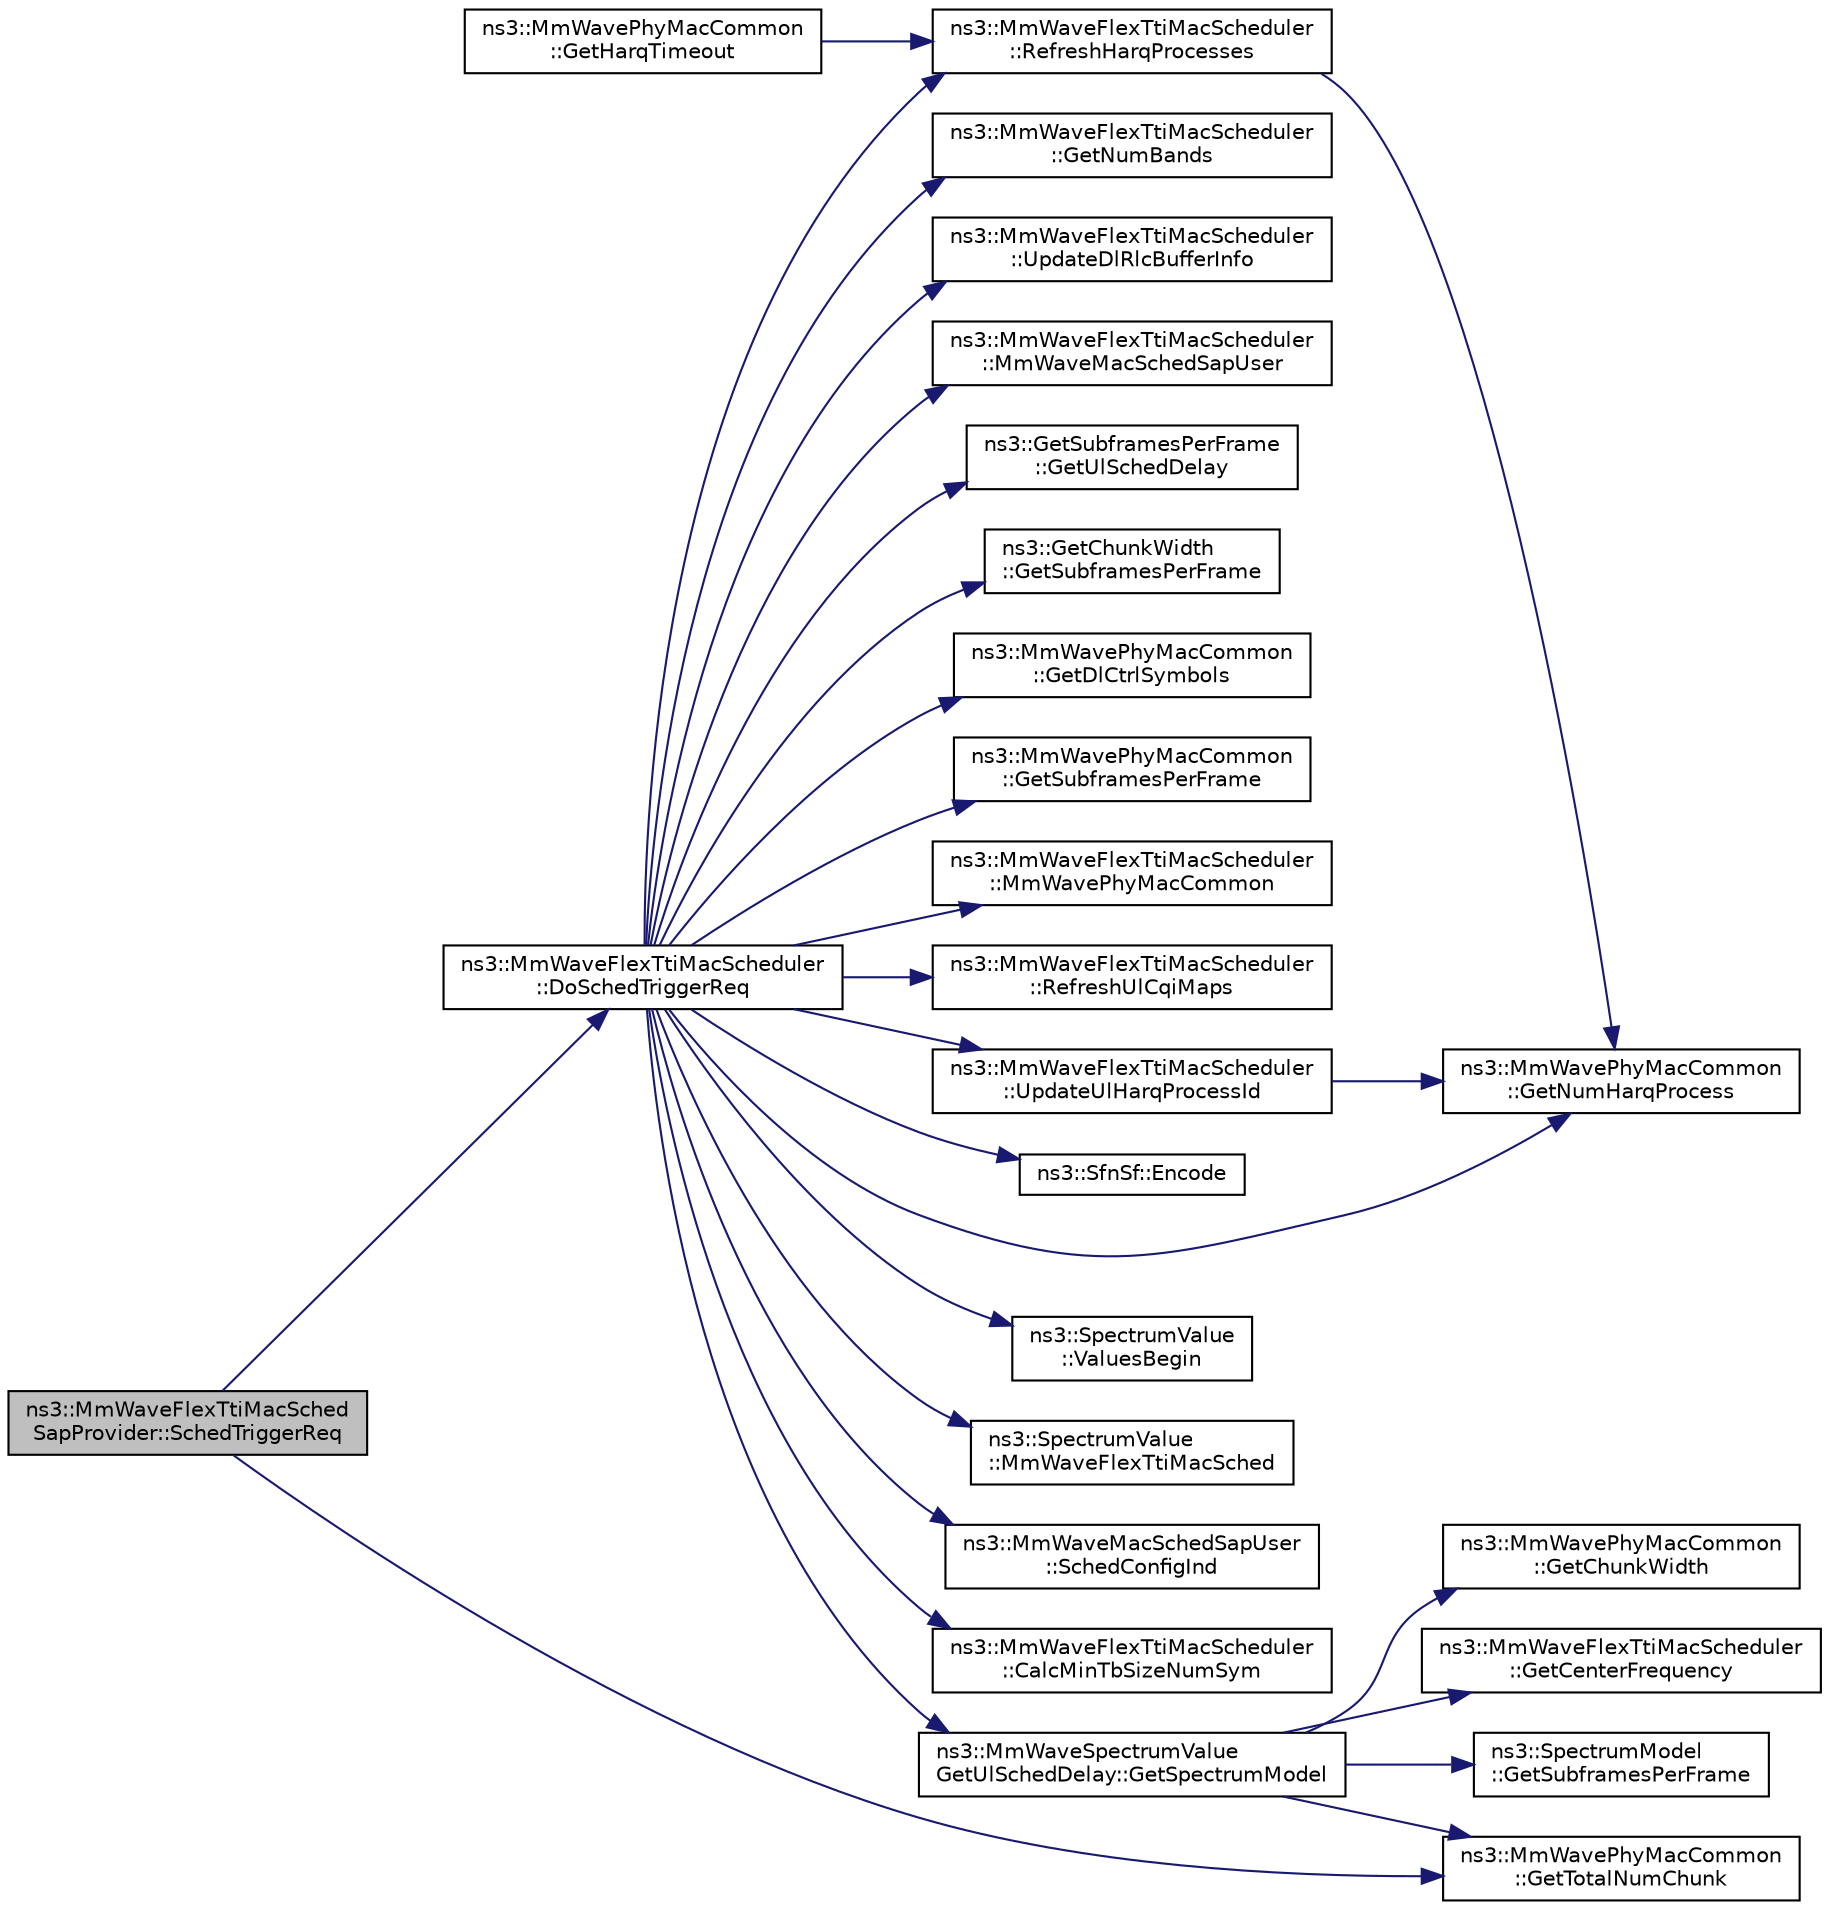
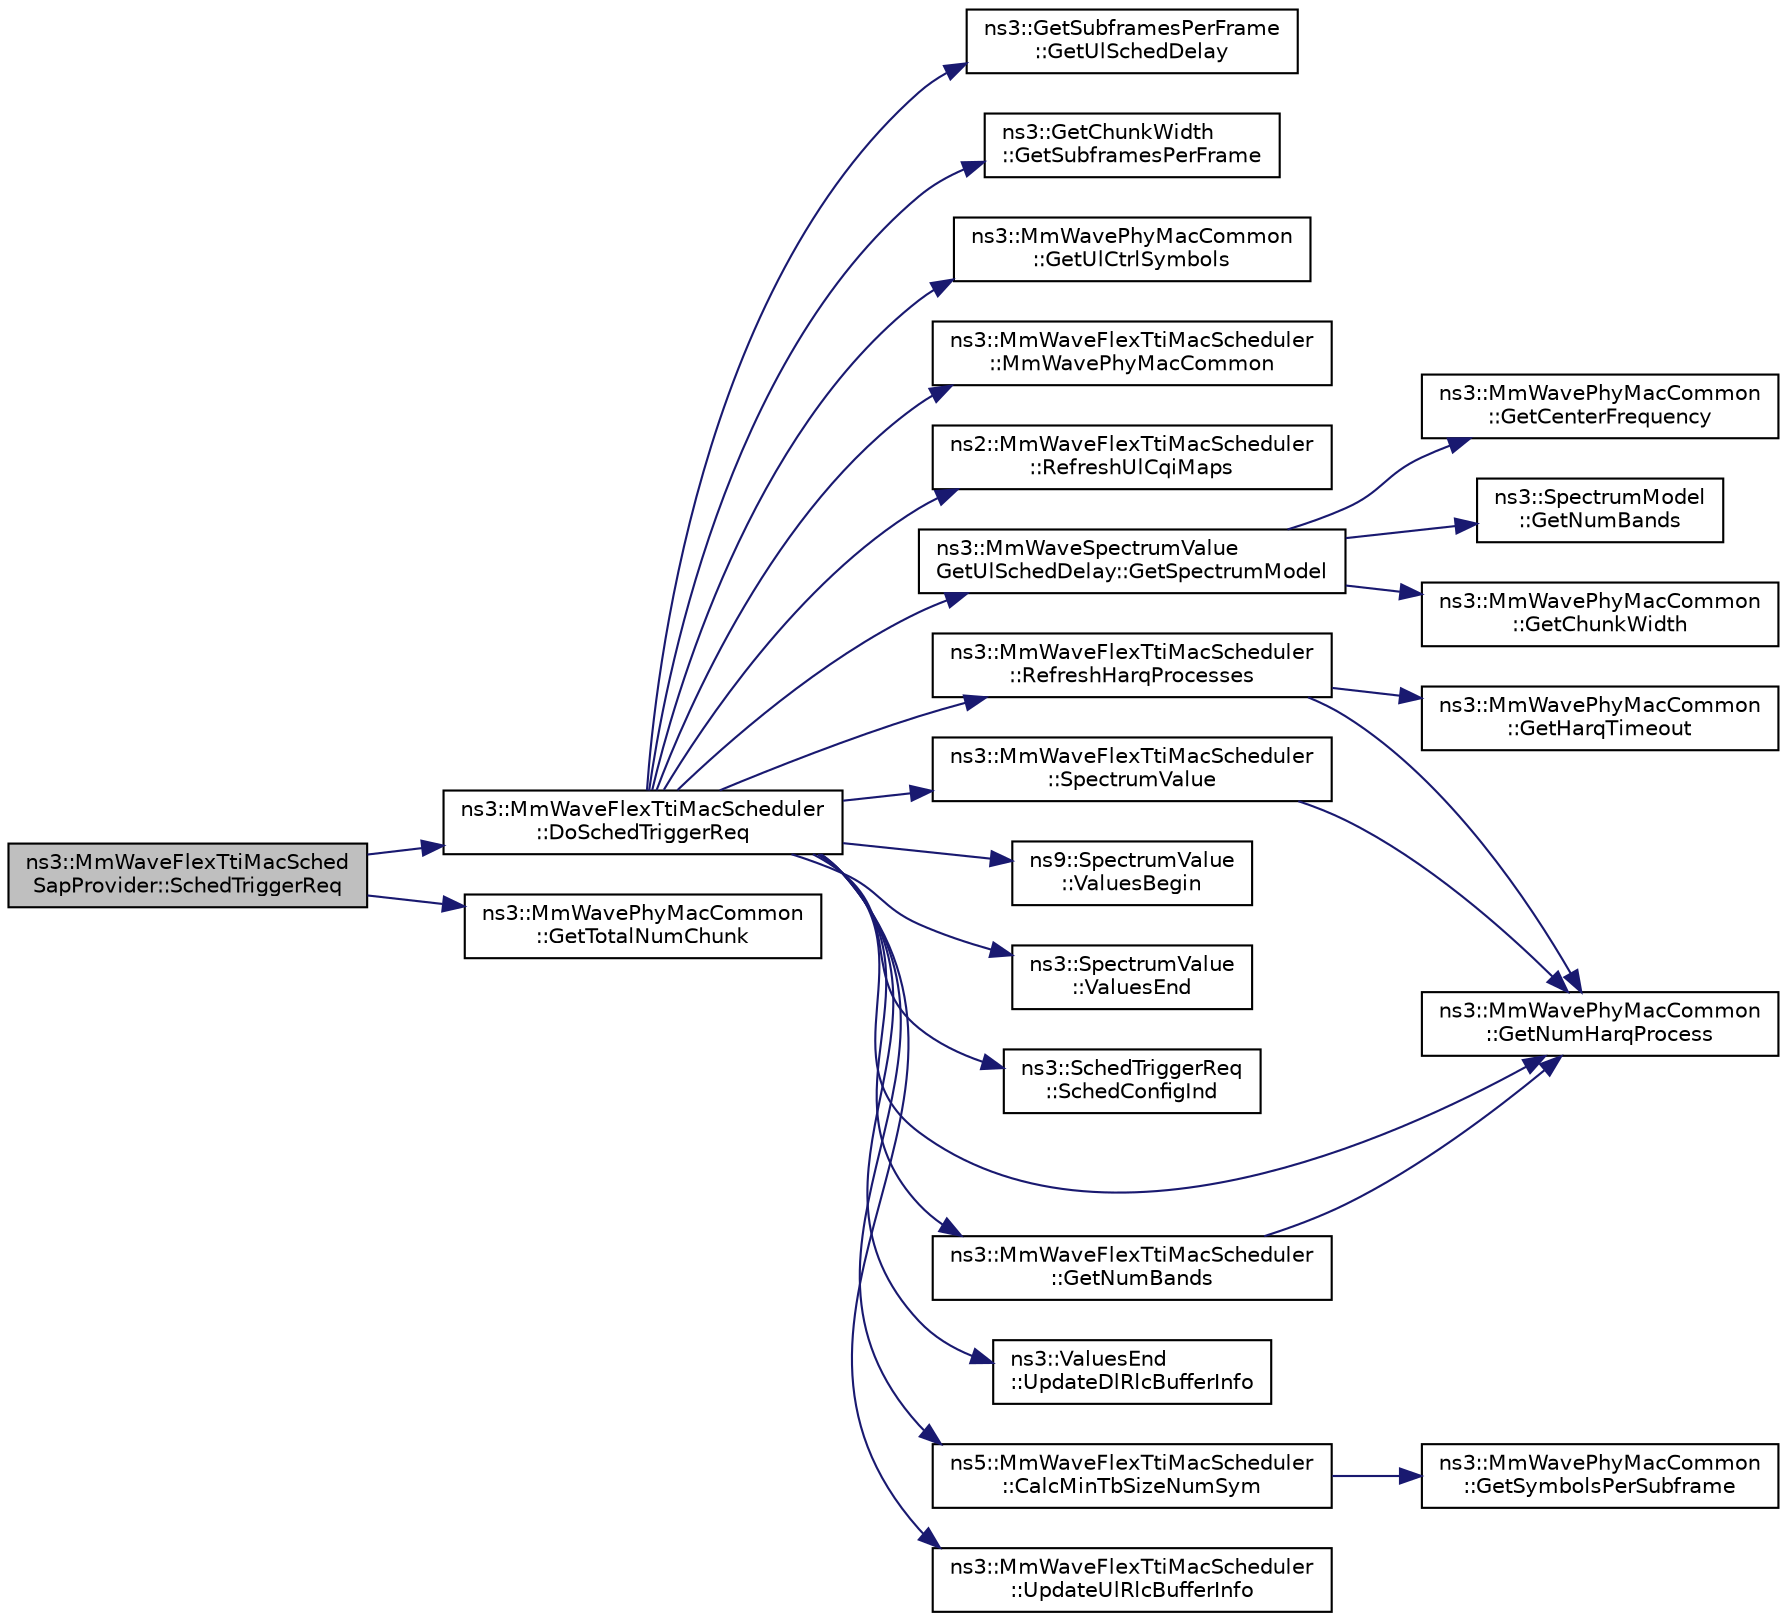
  digraph {
    rankdir=LR
    node [color=black fillcolor=white fontname=Helvetica fontsize=10 shape=record style=filled]
    edge [color=midnightblue fontname=Helvetica fontsize=10 labelfontname=Helvetica labelfontsize=10 style=solid]
    n1 [fillcolor=grey75 fontcolor=black height=0.2 label="ns3::MmWaveFlexTtiMacSched\lSapProvider::SchedTriggerReq" width=0.4]
    n2 [height=0.2 label="ns3::MmWaveFlexTtiMacScheduler\l::DoSchedTriggerReq" width=0.4]
    n3 [height=0.2 label="ns3::MmWavePhyMacCommon\l::GetTotalNumChunk" width=0.4]
    n4 [height=0.2 label="ns3::GetSubframesPerFrame\l::GetUlSchedDelay" width=0.4]
    n5 [height=0.2 label="ns3::GetChunkWidth\l::GetSubframesPerFrame" width=0.4]
-   n6 [height=0.2 label="ns3::MmWavePhyMacCommon\l::GetDlCtrlSymbols" width=0.4]
-   n7 [height=0.2 label="ns3::MmWavePhyMacCommon\l::GetSubframesPerFrame" width=0.4]
+   n7 [height=0.2 label="ns3::MmWavePhyMacCommon\l::GetUlCtrlSymbols" width=0.4]
    n8 [height=0.2 label="ns3::MmWaveFlexTtiMacScheduler\l::MmWavePhyMacCommon" width=0.4]
-   n9 [height=0.2 label="ns3::MmWaveFlexTtiMacScheduler\l::RefreshUlCqiMaps" width=0.4]
+   n9 [height=0.2 label="ns2::MmWaveFlexTtiMacScheduler\l::RefreshUlCqiMaps" width=0.4]
    n10 [height=0.2 label="ns3::MmWaveFlexTtiMacScheduler\l::RefreshHarqProcesses" width=0.4]
    n11 [height=0.2 label="ns3::MmWavePhyMacCommon\l::GetNumHarqProcess" width=0.4]
    n12 [height=0.2 label="ns3::MmWaveSpectrumValue\lGetUlSchedDelay::GetSpectrumModel" width=0.4]
-   n13 [height=0.2 label="ns3::SpectrumValue\l::ValuesBegin" width=0.4]
-   n14 [height=0.2 label="ns3::SpectrumValue\l::MmWaveFlexTtiMacSched" width=0.4]
-   n15 [height=0.2 label="ns3::MmWaveMacSchedSapUser\l::SchedConfigInd" width=0.4]
-   n16 [height=0.2 label="ns3::MmWaveFlexTtiMacScheduler\l::CalcMinTbSizeNumSym" width=0.4]
+   n13 [height=0.2 label="ns9::SpectrumValue\l::ValuesBegin" width=0.4]
+   n14 [height=0.2 label="ns3::SpectrumValue\l::ValuesEnd" width=0.4]
+   n15 [height=0.2 label="ns3::SchedTriggerReq\l::SchedConfigInd" width=0.4]
+   n16 [height=0.2 label="ns5::MmWaveFlexTtiMacScheduler\l::CalcMinTbSizeNumSym" width=0.4]
    n17 [height=0.2 label="ns3::MmWaveFlexTtiMacScheduler\l::GetNumBands" width=0.4]
-   n18 [height=0.2 label="ns3::MmWaveFlexTtiMacScheduler\l::UpdateDlRlcBufferInfo" width=0.4]
-   n19 [height=0.2 label="ns3::MmWaveFlexTtiMacScheduler\l::UpdateUlHarqProcessId" width=0.4]
-   n20 [height=0.2 label="ns3::MmWaveFlexTtiMacScheduler\l::MmWaveMacSchedSapUser" width=0.4]
-   n21 [height=0.2 label="ns3::SfnSf::Encode" width=0.4]
+   n18 [height=0.2 label="ns3::ValuesEnd\l::UpdateDlRlcBufferInfo" width=0.4]
+   n19 [height=0.2 label="ns3::MmWaveFlexTtiMacScheduler\l::SpectrumValue" width=0.4]
+   n20 [height=0.2 label="ns3::MmWaveFlexTtiMacScheduler\l::UpdateUlRlcBufferInfo" width=0.4]
+   n22 [height=0.2 label="ns3::MmWavePhyMacCommon\l::GetSymbolsPerSubframe" width=0.4]
    n23 [height=0.2 label="ns3::MmWavePhyMacCommon\l::GetHarqTimeout" width=0.4]
-   n24 [height=0.2 label="ns3::MmWaveFlexTtiMacScheduler\l::GetCenterFrequency" width=0.4]
-   n25 [height=0.2 label="ns3::SpectrumModel\l::GetSubframesPerFrame" width=0.4]
+   n24 [height=0.2 label="ns3::MmWavePhyMacCommon\l::GetCenterFrequency" width=0.4]
+   n25 [height=0.2 label="ns3::SpectrumModel\l::GetNumBands" width=0.4]
    n26 [height=0.2 label="ns3::MmWavePhyMacCommon\l::GetChunkWidth" width=0.4]
    n1 -> n2
    n1 -> n3
    n2 -> n4
    n2 -> n5
-   n2 -> n6
    n2 -> n7
    n2 -> n8
    n2 -> n9
    n2 -> n10
    n2 -> n11
    n2 -> n12
    n2 -> n13
    n2 -> n14
    n2 -> n15
    n2 -> n16
    n2 -> n17
    n2 -> n18
    n2 -> n19
    n2 -> n20
-   n2 -> n21
    n10 -> n11
-   n23 -> n10
-   n12 -> n3
+   n10 -> n23
    n12 -> n24
    n12 -> n25
    n12 -> n26
+   n16 -> n22
+   n17 -> n11
    n19 -> n11
  }
